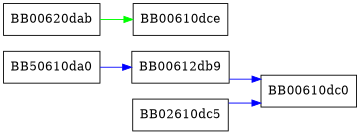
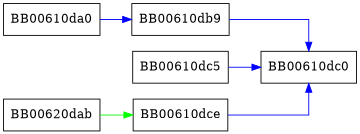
  digraph {
    rankdir=LR
    splines=ortho
    node [shape=box]
    edge [color=blue]
-   BB00610da0 [label=BB50610da0]
-   BB00610db9 [label=BB00612db9]
+   BB00610da0
+   BB00610db9
    BB00610dc0
-   BB00610dc5 [label=BB02610dc5]
+   BB00610dc5
    n5 [label=BB00620dab]
    BB00610dce
    BB00610da0 -> BB00610db9
    BB00610db9 -> BB00610dc0
    BB00610dc5 -> BB00610dc0
    n5 -> BB00610dce [color=green]
+   BB00610dce -> BB00610dc0
  }
